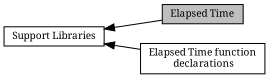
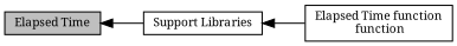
  digraph {
    fontname="Noto Serif"
    rankdir=LR
    node [color=black fillcolor=white fontname="Noto Serif" fontsize=10 shape=record style=filled]
    edge [dir=back fontname="Noto Serif" fontsize=10 labelfontname=Helvetica labelfontsize=10 shape=plaintext style=solid]
    n1 [height=0.2 label="Support Libraries" width=0.4]
    n2 [fillcolor=grey75 fontcolor=black height=0.2 label="Elapsed Time" width=0.4]
-   n3 [height=0.2 label="Elapsed Time function\l declarations" width=0.4]
-   n1 -> n2
+   n3 [height=0.2 label="Elapsed Time function\l function" width=0.4]
+   n2 -> n1
    n1 -> n3
  }
